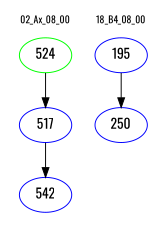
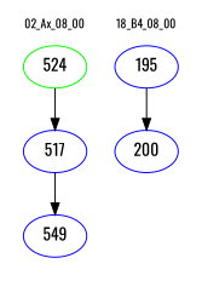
  digraph {
    fontname=Oswald
    node [color=blue fontname=Oswald]
    edge [color=black fontname=Oswald]
    n1 [color=green label=524]
    n2 [label=517]
-   n3 [label=542]
+   n3 [label=549]
    n4 [label=195]
-   n5 [label=250]
+   n5 [label=200]
    subgraph cluster_1 {
      color=white
      fontsize=10
      label="02_Ax_08_00"
      n1
      n2
      n3
    }
    subgraph cluster_2 {
      color=white
      fontsize=10
      label="18_B4_08_00"
      n4
      n5
    }
    n1 -> n2
    n2 -> n3
    n4 -> n5
  }
